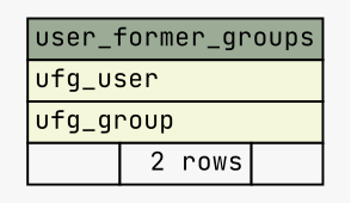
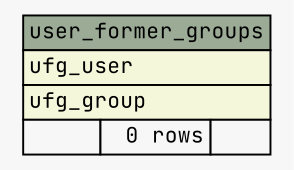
  digraph {
    bgcolor="#f7f7f7"
    fontname="JetBrains Mono"
    fontsize=11
    nodesep=0.18
    rankdir=TB
    ranksep=0.46
-   n1 [fontname="JetBrains Mono" fontsize=11 label=<     <TABLE BORDER="0" CELLBORDER="1" CELLSPACING="0" BGCOLOR="#ffffff">       <TR><TD COLSPAN="3" BGCOLOR="#9bab96" ALIGN="CENTER">user_former_groups</TD></TR>       <TR><TD PORT="ufg_user" COLSPAN="3" BGCOLOR="#f4f7da" ALIGN="LEFT">ufg_user</TD></TR>       <TR><TD PORT="ufg_group" COLSPAN="3" BGCOLOR="#f4f7da" ALIGN="LEFT">ufg_group</TD></TR>       <TR><TD ALIGN="LEFT" BGCOLOR="#f7f7f7">  </TD><TD ALIGN="RIGHT" BGCOLOR="#f7f7f7">2 rows</TD><TD ALIGN="RIGHT" BGCOLOR="#f7f7f7">  </TD></TR>     </TABLE>> shape=plaintext]
+   n1 [fontname="JetBrains Mono" fontsize=11 label=<     <TABLE BORDER="0" CELLBORDER="1" CELLSPACING="0" BGCOLOR="#ffffff">       <TR><TD COLSPAN="3" BGCOLOR="#9bab96" ALIGN="CENTER">user_former_groups</TD></TR>       <TR><TD PORT="ufg_user" COLSPAN="3" BGCOLOR="#f4f7da" ALIGN="LEFT">ufg_user</TD></TR>       <TR><TD PORT="ufg_group" COLSPAN="3" BGCOLOR="#f4f7da" ALIGN="LEFT">ufg_group</TD></TR>       <TR><TD ALIGN="LEFT" BGCOLOR="#f7f7f7">  </TD><TD ALIGN="RIGHT" BGCOLOR="#f7f7f7">0 rows</TD><TD ALIGN="RIGHT" BGCOLOR="#f7f7f7">  </TD></TR>     </TABLE>> shape=plaintext]
  }
